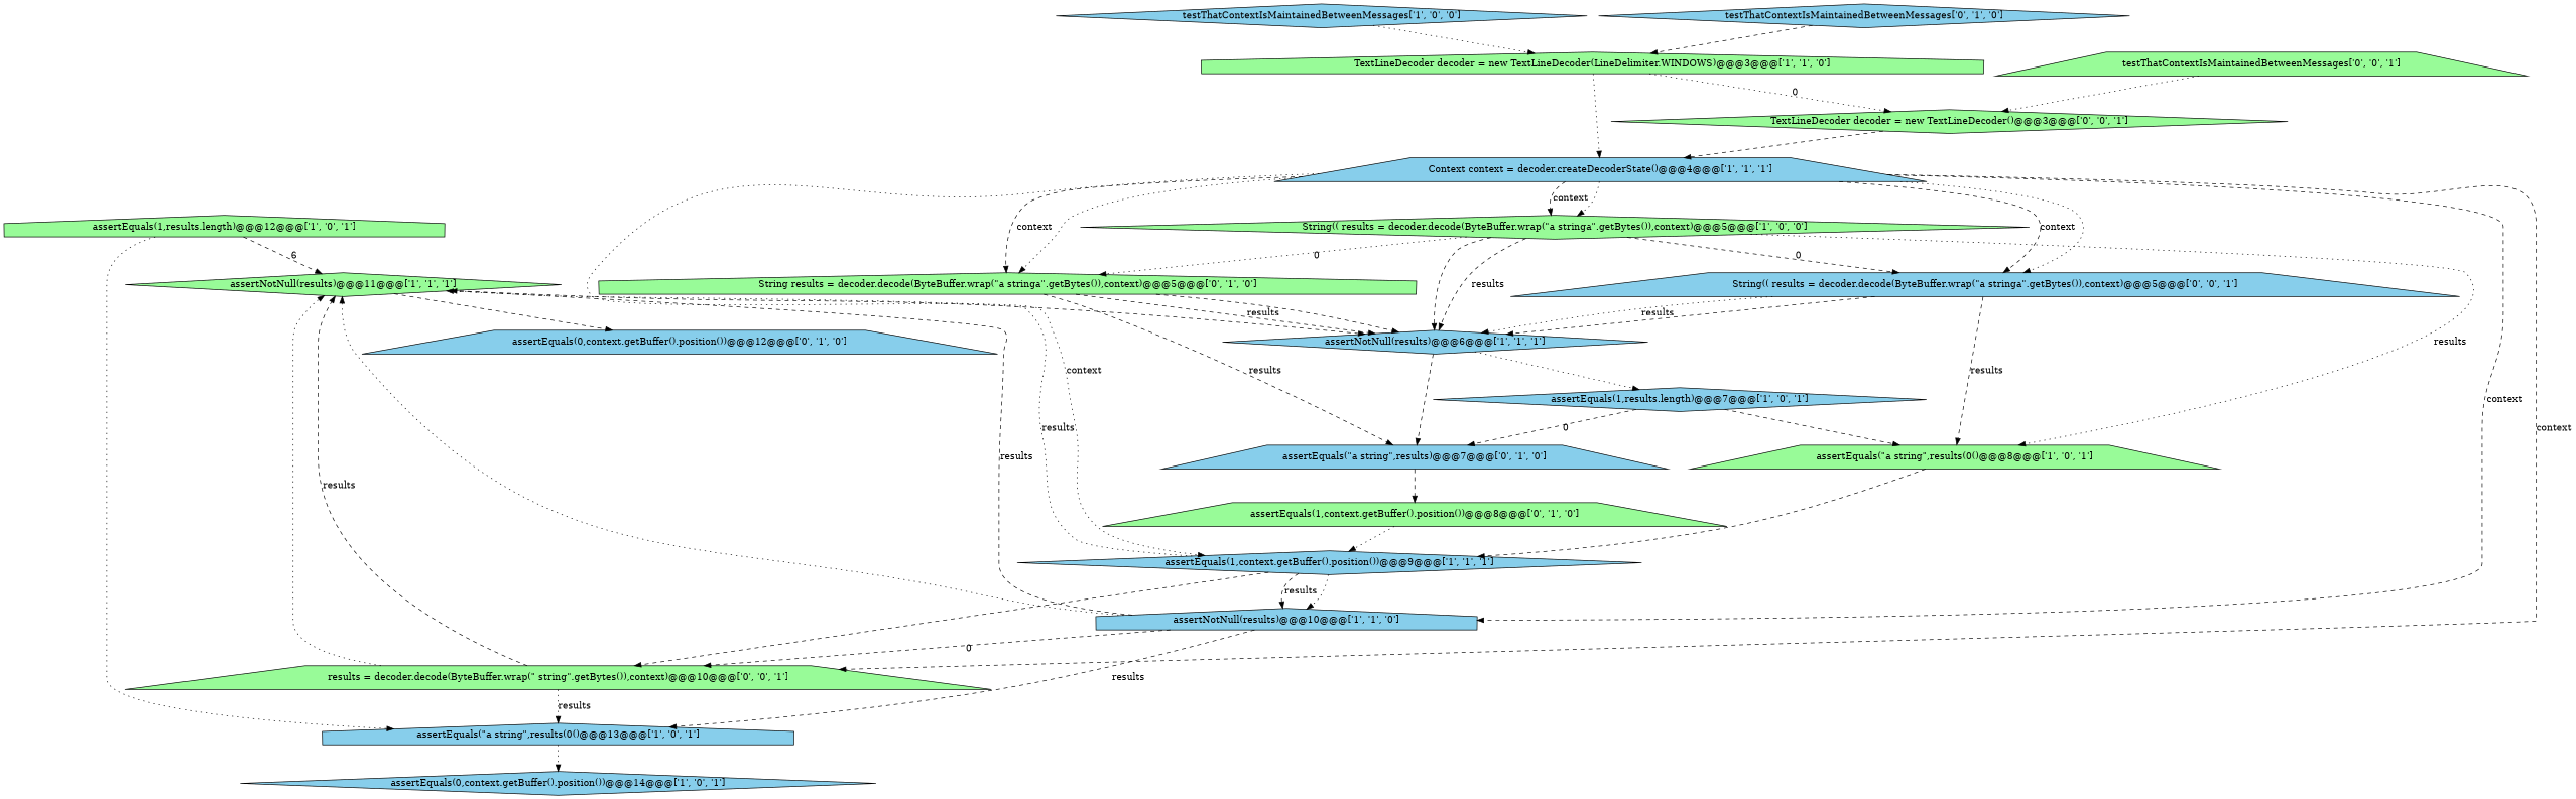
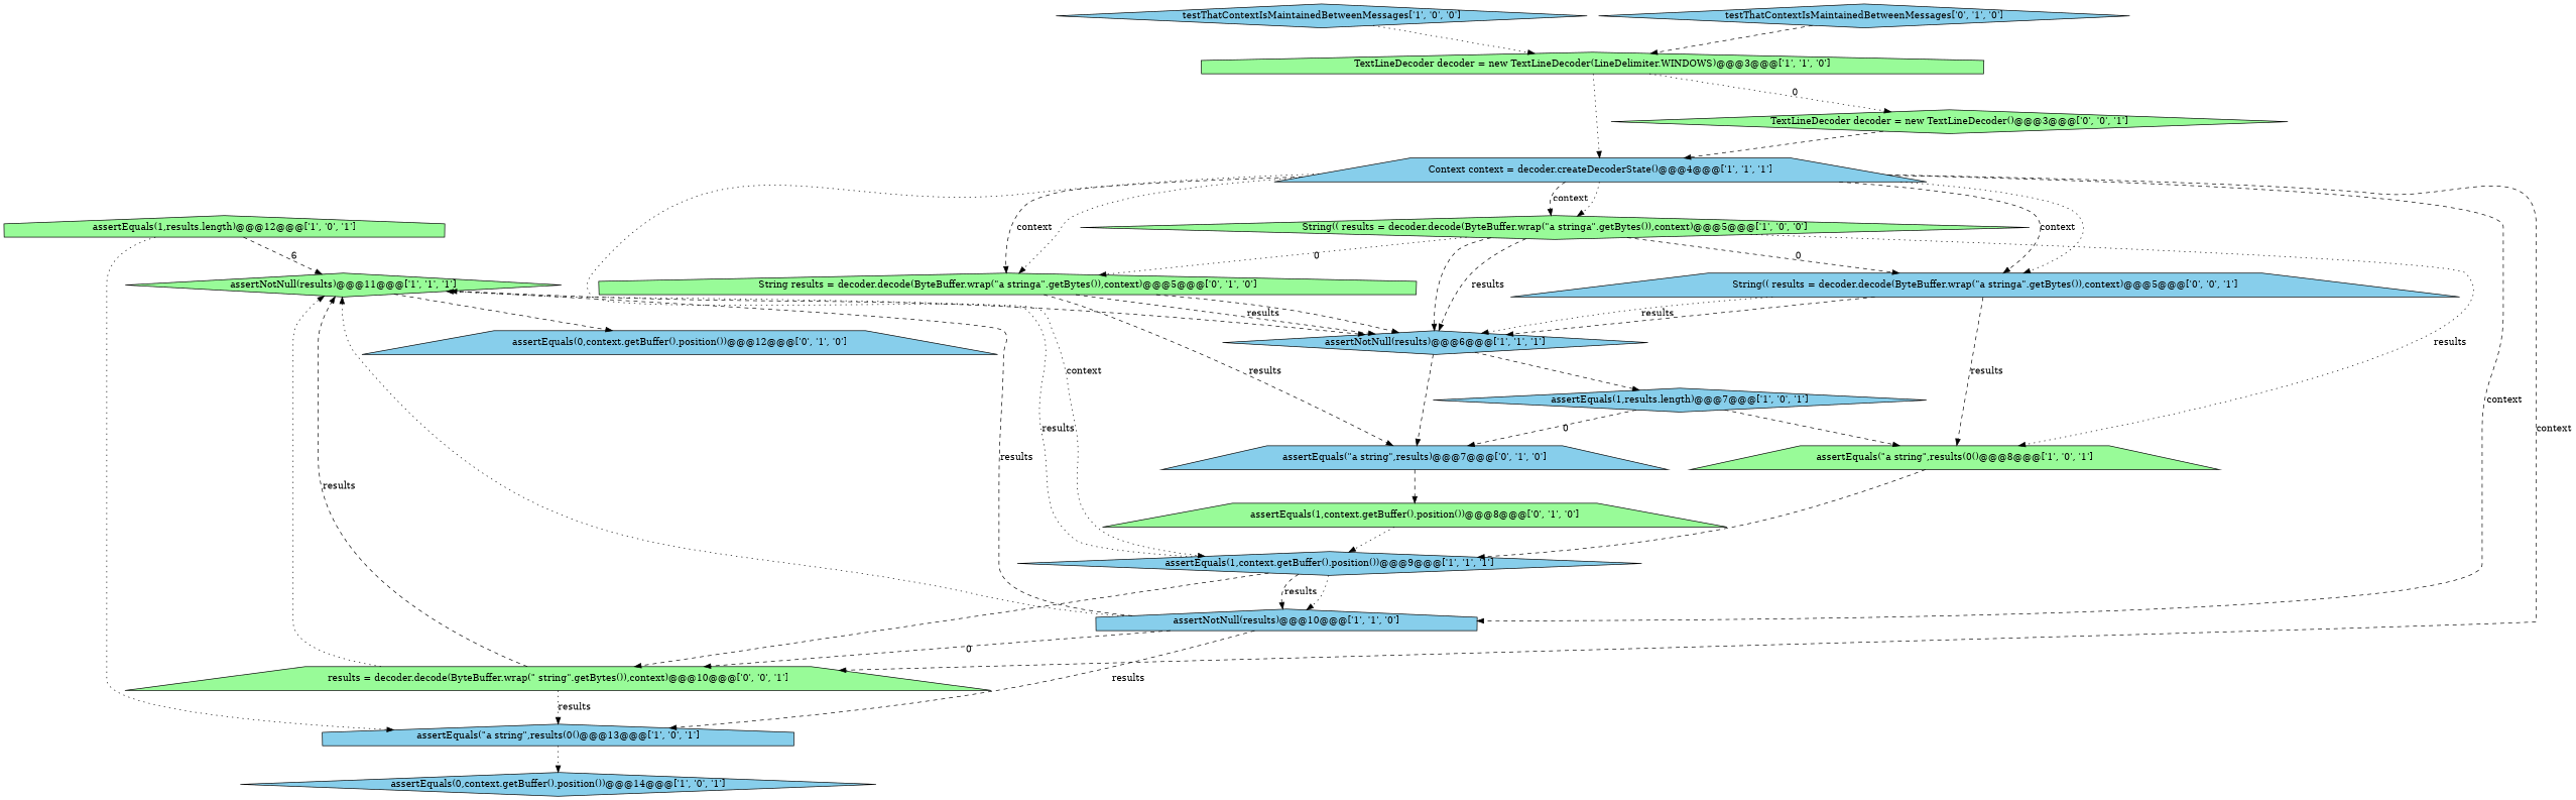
  digraph {
    node [fillcolor=skyblue shape=diamond style=filled]
    edge [style=dashed]
    n1 [fillcolor=palegreen label="assertNotNull(results)@@@11@@@['1', '1', '1']"]
    n2 [label="assertEquals(0,context.getBuffer().position())@@@12@@@['0', '1', '0']" shape=trapezium]
    n3 [label="assertNotNull(results)@@@6@@@['1', '1', '1']"]
    n4 [fillcolor=palegreen label="assertEquals(1,results.length)@@@12@@@['1', '0', '1']" shape=house]
    n5 [label="assertEquals(\"a string\",results(0()@@@13@@@['1', '0', '1']" shape=house]
    n6 [fillcolor=palegreen label="assertEquals(\"a string\",results(0()@@@8@@@['1', '0', '1']" shape=trapezium]
    n7 [label="assertEquals(1,context.getBuffer().position())@@@9@@@['1', '1', '1']"]
    n8 [fillcolor=palegreen label="results = decoder.decode(ByteBuffer.wrap(\" string\".getBytes()),context)@@@10@@@['0', '0', '1']" shape=trapezium]
    n9 [label="assertNotNull(results)@@@10@@@['1', '1', '0']" shape=house]
    n10 [label="assertEquals(0,context.getBuffer().position())@@@14@@@['1', '0', '1']"]
    n11 [label="testThatContextIsMaintainedBetweenMessages['1', '0', '0']"]
    n12 [fillcolor=palegreen label="TextLineDecoder decoder = new TextLineDecoder(LineDelimiter.WINDOWS)@@@3@@@['1', '1', '0']" shape=house]
    n13 [fillcolor=palegreen label="TextLineDecoder decoder = new TextLineDecoder()@@@3@@@['0', '0', '1']"]
    n14 [label="Context context = decoder.createDecoderState()@@@4@@@['1', '1', '1']" shape=trapezium]
-   n15 [fillcolor=palegreen label="testThatContextIsMaintainedBetweenMessages['0', '0', '1']" shape=trapezium]
    n16 [label="String(( results = decoder.decode(ByteBuffer.wrap(\"a stringa\".getBytes()),context)@@@5@@@['0', '0', '1']" shape=trapezium]
    n17 [fillcolor=palegreen label="String results = decoder.decode(ByteBuffer.wrap(\"a stringa\".getBytes()),context)@@@5@@@['0', '1', '0']" shape=house]
    n18 [fillcolor=palegreen label="String(( results = decoder.decode(ByteBuffer.wrap(\"a stringa\".getBytes()),context)@@@5@@@['1', '0', '0']"]
    n19 [label="assertEquals(\"a string\",results)@@@7@@@['0', '1', '0']" shape=trapezium]
    n20 [label="testThatContextIsMaintainedBetweenMessages['0', '1', '0']"]
    n21 [fillcolor=palegreen label="assertEquals(1,context.getBuffer().position())@@@8@@@['0', '1', '0']" shape=trapezium]
    n22 [label="assertEquals(1,results.length)@@@7@@@['1', '0', '1']"]
    n1 -> n2
    n1 -> n3
    n3 -> n19
-   n3 -> n22 [style=dotted]
+   n3 -> n22
    n4 -> n1 [label=6]
    n4 -> n5 [style=dotted]
    n5 -> n10 [style=dotted]
    n6 -> n7
    n7 -> n1 [label=results style=dotted]
    n7 -> n8
    n7 -> n9 [style=dotted]
    n7 -> n9 [label=results]
    n8 -> n1 [style=dotted]
    n8 -> n1 [label=results]
    n8 -> n5 [label=results style=dotted]
    n9 -> n1 [style=dotted]
    n9 -> n1 [label=results]
    n9 -> n5 [label=results]
    n9 -> n8 [label=0]
    n11 -> n12 [style=dotted]
    n12 -> n13 [label=0 style=dotted]
    n12 -> n14 [style=dotted]
    n13 -> n14
    n14 -> n7 [label=context style=dotted]
    n14 -> n8 [label=context]
    n14 -> n9 [label=context]
    n14 -> n16 [label=context]
    n14 -> n16 [style=dotted]
    n14 -> n17 [label=context]
    n14 -> n17 [style=dotted]
    n14 -> n18 [style=dotted]
    n14 -> n18 [label=context]
-   n15 -> n13 [style=dotted]
    n16 -> n3
    n16 -> n3 [label=results style=dotted]
    n16 -> n6 [label=results]
    n17 -> n3 [label=results]
    n17 -> n3
    n17 -> n19 [label=results]
    n18 -> n3
    n18 -> n3 [label=results]
    n18 -> n6 [label=results style=dotted]
    n18 -> n16 [label=0]
    n18 -> n17 [label=0 style=dotted]
    n19 -> n21
    n20 -> n12
    n21 -> n7 [style=dotted]
    n22 -> n6
    n22 -> n19 [label=0]
  }
